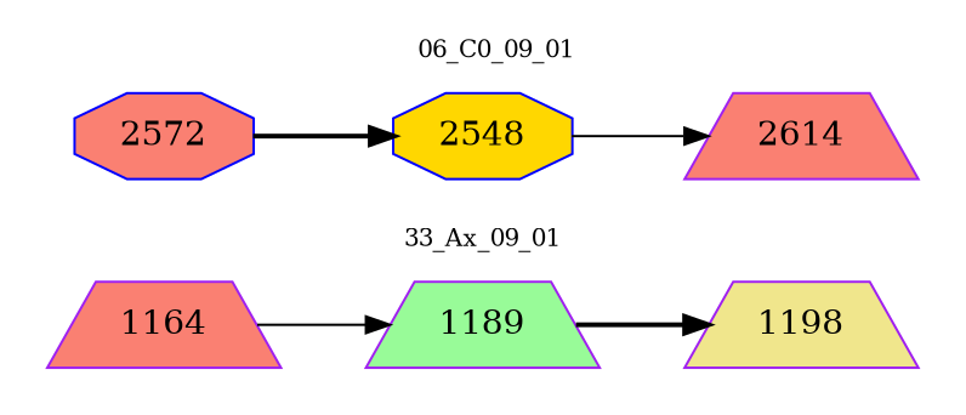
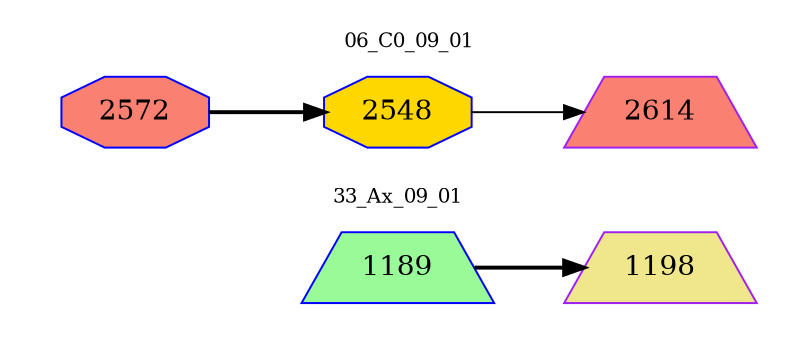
  digraph {
    rankdir=LR
    node [color=purple fillcolor=salmon shape=trapezium style=filled]
    edge [color=black style=solid]
-   n1 [label=1164]
-   n2 [fillcolor=palegreen label=1189]
+   n2 [color=blue fillcolor=palegreen label=1189]
    n3 [fillcolor=khaki label=1198]
    n4 [color=blue label=2572 shape=octagon]
    n5 [color=blue fillcolor=gold label=2548 shape=octagon]
    n6 [label=2614]
    subgraph cluster_1 {
      color=white
      fontsize=10
      label="33_Ax_09_01"
-     n1
      n2
      n3
    }
    subgraph cluster_2 {
      color=white
      fontsize=10
      label="06_C0_09_01"
      n4
      n5
      n6
    }
-   n1 -> n2
    n2 -> n3 [style=bold]
    n4 -> n5 [style=bold]
    n5 -> n6
  }
